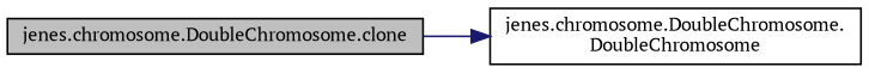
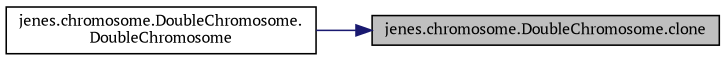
  digraph {
    rankdir=LR
    fontname="PT Serif"
    node [color=black fontname="PT Serif" fontsize=10 shape=record style=filled]
    n1 [fillcolor=grey75 fontcolor=black height=0.2 label="jenes.chromosome.DoubleChromosome.clone" width=0.4]
    n2 [fillcolor=white height=0.2 label="jenes.chromosome.DoubleChromosome.\lDoubleChromosome" width=0.4]
-   n1 -> n2 [color=midnightblue fontname="PT Serif" fontsize=10 labelfontname=Helvetica labelfontsize=10 style=solid]
+   n2 -> n1 [color=midnightblue fontname="PT Serif" fontsize=10 labelfontname=Helvetica labelfontsize=10 style=solid]
  }
